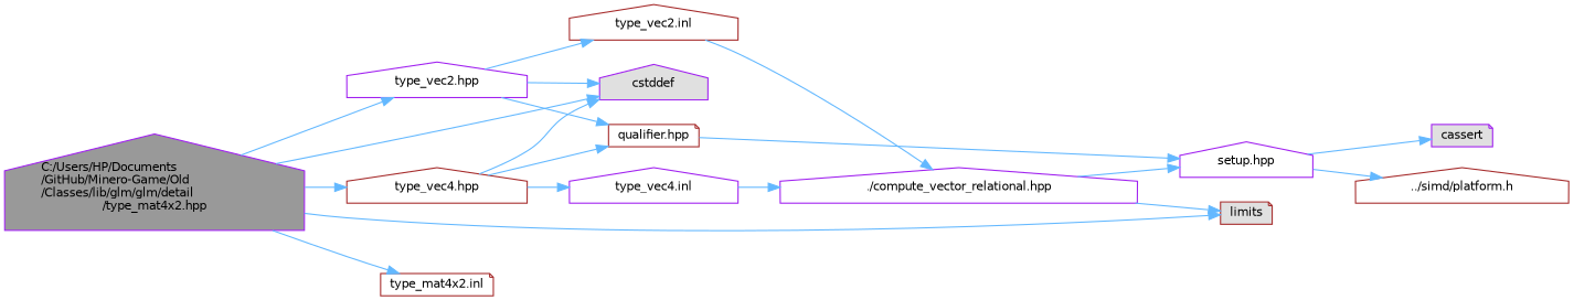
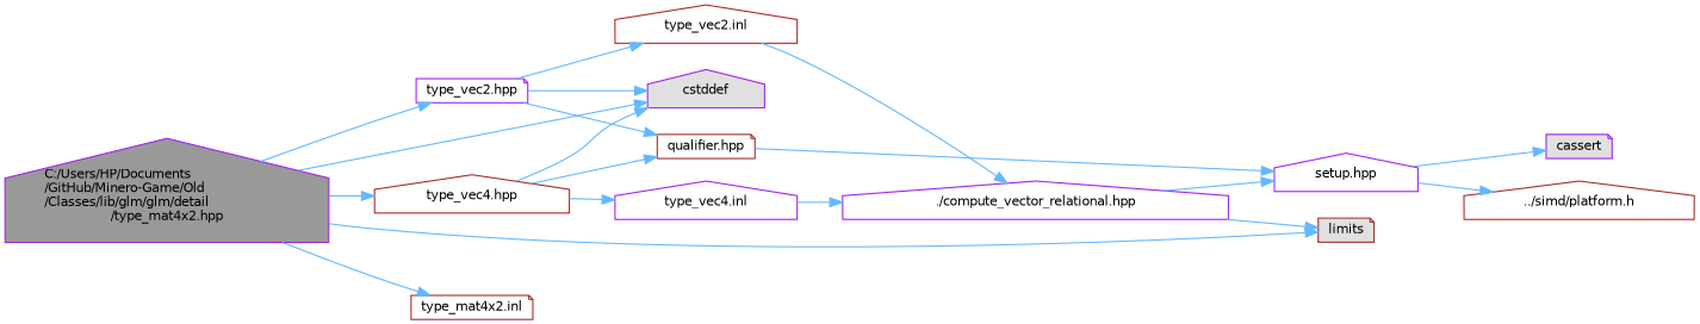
  digraph {
    rankdir=LR
    node [color=purple fillcolor=white fontname=Helvetica fontsize=10 shape=house style=filled]
    edge [color=steelblue1 fontname=Helvetica fontsize=10 labelfontname=Helvetica labelfontsize=10 style=solid]
    n1 [fillcolor=grey60 fontcolor=black height=0.2 label="C:/Users/HP/Documents\l/GitHub/Minero-Game/Old\l/Classes/lib/glm/glm/detail\l/type_mat4x2.hpp" width=0.4]
-   n2 [height=0.2 label="type_vec2.hpp" width=0.4]
+   n2 [height=0.2 label="type_vec2.hpp" shape=note width=0.4]
    n3 [fillcolor="#E0E0E0" height=0.2 label=cstddef width=0.4]
    n4 [color=brown fillcolor="#E0E0E0" height=0.2 label=limits shape=note width=0.4]
    n5 [color=brown height=0.2 label="type_vec4.hpp" width=0.4]
    n6 [color=brown height=0.2 label="type_mat4x2.inl" shape=note width=0.4]
    n7 [color=brown height=0.2 label="qualifier.hpp" shape=note width=0.4]
    n8 [color=brown height=0.2 label="type_vec2.inl" width=0.4]
    n9 [height=0.2 label="type_vec4.inl" width=0.4]
    n10 [height=0.2 label="setup.hpp" width=0.4]
    n11 [height=0.2 label="./compute_vector_relational.hpp" width=0.4]
    n12 [fillcolor="#E0E0E0" height=0.2 label=cassert shape=note width=0.4]
    n13 [color=brown height=0.2 label="../simd/platform.h" width=0.4]
    n1 -> n2
    n1 -> n3
    n1 -> n4
    n1 -> n5
    n1 -> n6
    n2 -> n3
    n2 -> n7
    n2 -> n8
    n5 -> n3
    n5 -> n7
    n5 -> n9
    n7 -> n10
    n8 -> n11
    n9 -> n11
    n10 -> n12
    n10 -> n13
    n11 -> n4
    n11 -> n10
  }
